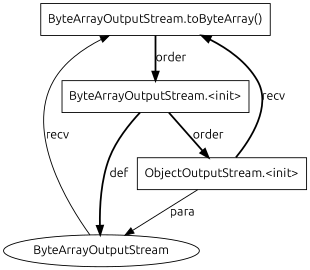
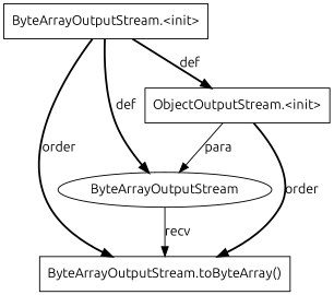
  digraph {
    fontname=Ubuntu
    node [fontname=Ubuntu shape=box]
    edge [fontname=Ubuntu style=bold]
    n1 [label="ByteArrayOutputStream.toByteArray()"]
    n2 [label=ByteArrayOutputStream shape=ellipse]
    n3 [label="ObjectOutputStream.<init>"]
    n4 [label="ByteArrayOutputStream.<init>"]
    n2 -> n1 [label=recv style=solid]
-   n3 -> n1 [label=recv]
+   n3 -> n1 [label=order]
    n3 -> n2 [label=para style=solid]
-   n1 -> n4 [label=order]
+   n4 -> n1 [label=order]
    n4 -> n2 [label=def]
-   n4 -> n3 [label=order]
+   n4 -> n3 [label=def]
  }
